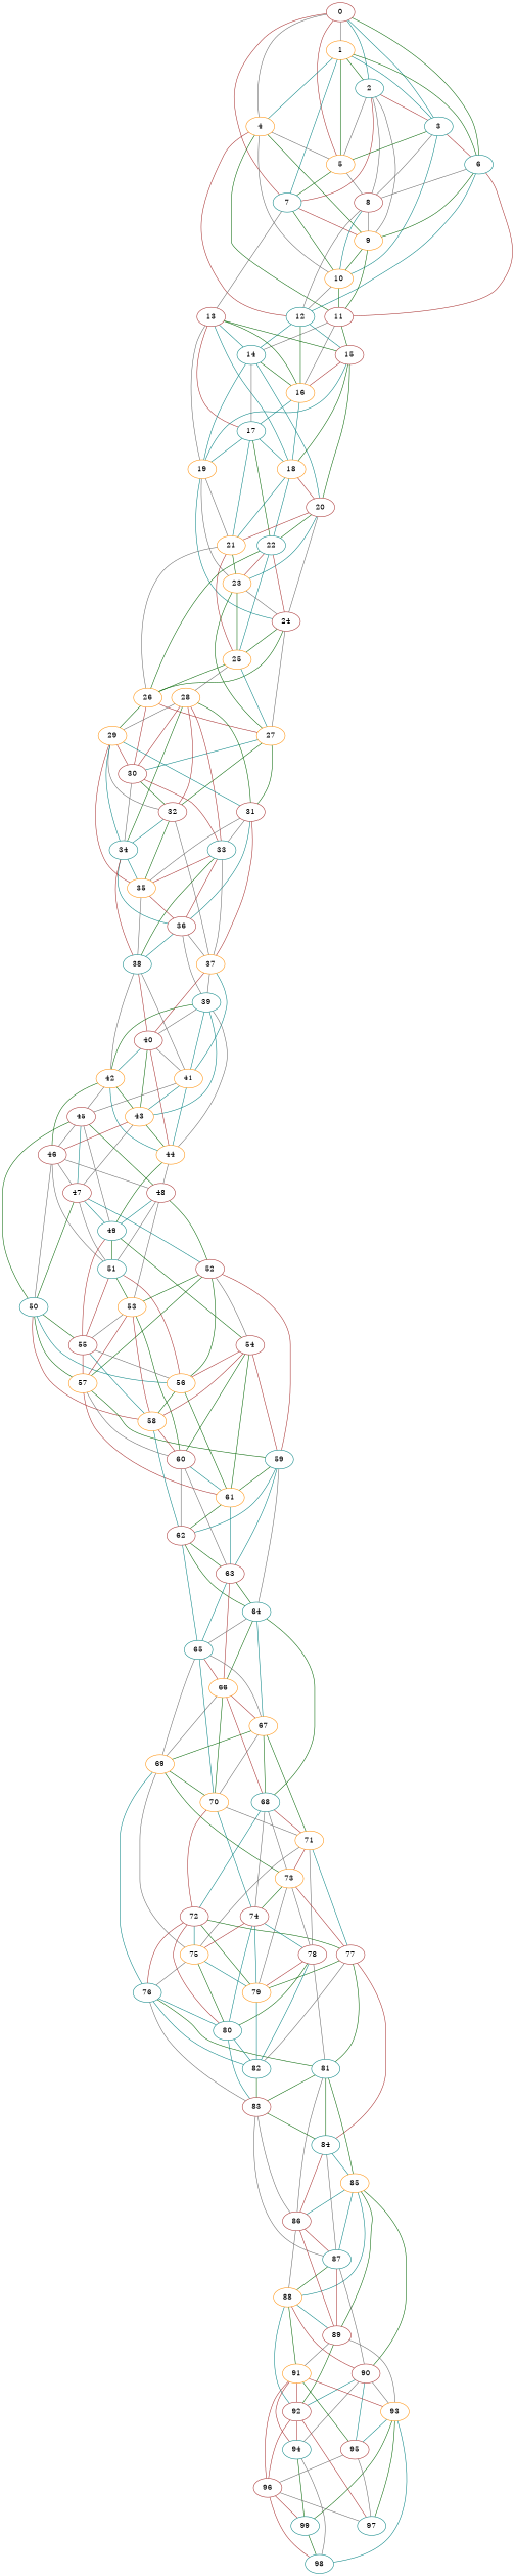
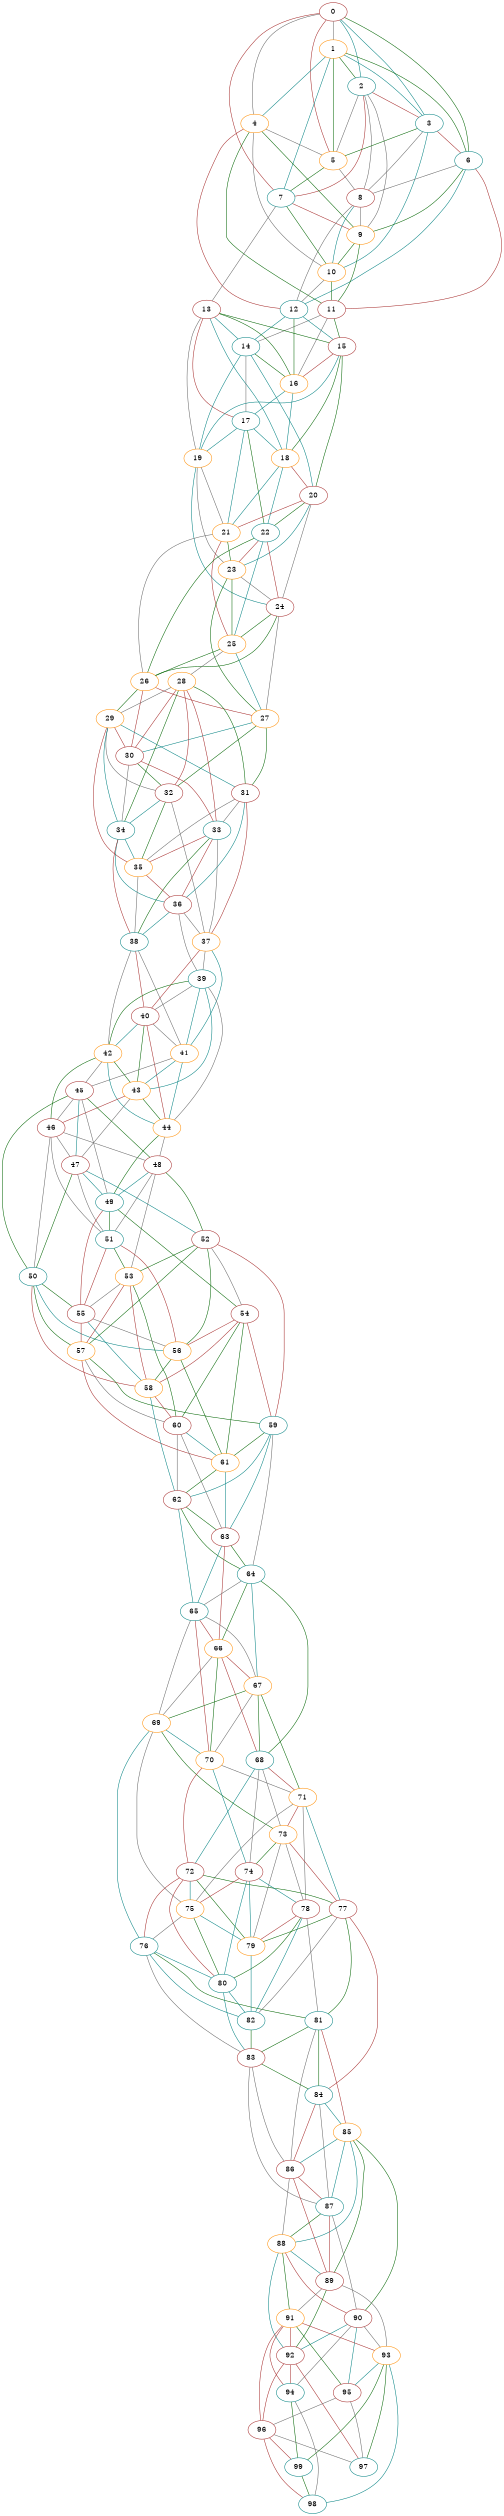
  strict graph {
    node [color=darkorange]
    edge [color=darkgreen]
    0 [color=brown]
    1
    2 [color=teal]
    3 [color=teal]
    4
    5
    6 [color=teal]
    7 [color=teal]
    8 [color=brown]
    9
    10
    11 [color=brown]
    12 [color=teal]
    13 [color=brown]
    14 [color=teal]
    15 [color=brown]
    16
    17 [color=teal]
    18
    19
    20 [color=brown]
    21
    22 [color=teal]
    23
    24 [color=brown]
    25
    26
    27
    28
    29
    30 [color=brown]
    31 [color=brown]
    32 [color=brown]
    33 [color=teal]
    34 [color=teal]
    35
    36 [color=brown]
    37
    38 [color=teal]
    39 [color=teal]
    40 [color=brown]
    41
    42
    43
    44
    45 [color=brown]
    46 [color=brown]
    47 [color=brown]
    48 [color=brown]
    49 [color=teal]
    50 [color=teal]
    51 [color=teal]
    52 [color=brown]
    53
    54 [color=brown]
    55 [color=brown]
    56
    57
    58
    59 [color=teal]
    60 [color=brown]
    61
    62 [color=brown]
    63 [color=brown]
    64 [color=teal]
    65 [color=teal]
    66
    67
    68 [color=teal]
    69
    70
    71
    72 [color=brown]
    73
    74 [color=brown]
    75
    76 [color=teal]
    77 [color=brown]
    78 [color=brown]
    79
    80 [color=teal]
    81 [color=teal]
    82 [color=teal]
    83 [color=brown]
    84 [color=teal]
    85
    86 [color=brown]
    87 [color=teal]
    88
    89 [color=brown]
    90 [color=brown]
    91
    92 [color=brown]
    93
    94 [color=teal]
    95 [color=brown]
    96 [color=brown]
    97 [color=teal]
    98 [color=teal]
    99 [color=teal]
    0 -- 1 [color=gray40]
    0 -- 2 [color=teal]
    0 -- 3 [color=teal]
    0 -- 4 [color=gray40]
    0 -- 5 [color=brown]
    0 -- 6
    0 -- 7 [color=brown]
    1 -- 2
    1 -- 3 [color=teal]
    1 -- 4 [color=teal]
    1 -- 5
    1 -- 6
    1 -- 7 [color=teal]
    2 -- 3 [color=brown]
    2 -- 5 [color=gray40]
    2 -- 7 [color=brown]
    2 -- 8 [color=gray40]
    2 -- 9 [color=gray40]
    3 -- 5
    3 -- 6 [color=brown]
    3 -- 8 [color=gray40]
    3 -- 10 [color=teal]
    4 -- 5 [color=gray40]
    4 -- 9
    4 -- 10 [color=gray40]
    4 -- 11
    4 -- 12 [color=brown]
    5 -- 7
    5 -- 8 [color=gray40]
    6 -- 8 [color=gray40]
    6 -- 9
    6 -- 11 [color=brown]
    6 -- 12 [color=teal]
    7 -- 9 [color=brown]
    7 -- 10
    7 -- 13 [color=gray40]
    8 -- 9 [color=gray40]
    8 -- 10 [color=teal]
    8 -- 12 [color=gray40]
    9 -- 10
    9 -- 11
    10 -- 11
    10 -- 12 [color=gray40]
    11 -- 14 [color=gray40]
    11 -- 15
    11 -- 16 [color=gray40]
    12 -- 14 [color=teal]
    12 -- 15 [color=teal]
    12 -- 16
    13 -- 14 [color=teal]
    13 -- 15
    13 -- 16
    13 -- 17 [color=brown]
    13 -- 18 [color=teal]
    13 -- 19 [color=gray40]
    14 -- 16
    14 -- 17 [color=gray40]
    14 -- 19 [color=teal]
    14 -- 20 [color=teal]
    15 -- 16 [color=brown]
    15 -- 18
    15 -- 19 [color=teal]
    15 -- 20
    16 -- 17 [color=teal]
    16 -- 18 [color=teal]
    17 -- 18 [color=teal]
    17 -- 19 [color=teal]
    17 -- 21 [color=teal]
    17 -- 22
    18 -- 20 [color=brown]
    18 -- 21 [color=teal]
    18 -- 22 [color=teal]
    19 -- 21 [color=gray40]
    19 -- 23 [color=gray40]
    19 -- 24 [color=teal]
    20 -- 21 [color=brown]
    20 -- 22
    20 -- 23 [color=teal]
    20 -- 24 [color=gray40]
    21 -- 23
    21 -- 25 [color=brown]
    21 -- 26 [color=gray40]
    22 -- 23 [color=brown]
    22 -- 24 [color=brown]
    22 -- 25 [color=teal]
    22 -- 26
    23 -- 24 [color=gray40]
    23 -- 25
    23 -- 27
    24 -- 25
    24 -- 26
    24 -- 27 [color=gray40]
    25 -- 26
    25 -- 27 [color=teal]
    25 -- 28 [color=gray40]
    26 -- 27 [color=brown]
    26 -- 29
    26 -- 30 [color=brown]
    27 -- 30 [color=teal]
    27 -- 31
    27 -- 32
    28 -- 29 [color=gray40]
    28 -- 30 [color=brown]
    28 -- 31
    28 -- 32 [color=brown]
    28 -- 33 [color=brown]
    28 -- 34
    29 -- 30 [color=brown]
    29 -- 31 [color=teal]
    29 -- 32 [color=gray40]
    29 -- 34 [color=teal]
    29 -- 35 [color=brown]
    30 -- 32
    30 -- 33 [color=brown]
    30 -- 34 [color=gray40]
    31 -- 33 [color=gray40]
    31 -- 35 [color=gray40]
    31 -- 36 [color=teal]
    31 -- 37 [color=brown]
    32 -- 34 [color=teal]
    32 -- 35
    32 -- 37 [color=gray40]
    33 -- 35 [color=brown]
    33 -- 36 [color=brown]
    33 -- 37 [color=gray40]
    33 -- 38
    34 -- 35 [color=teal]
    34 -- 36 [color=teal]
    34 -- 38 [color=brown]
    35 -- 36 [color=brown]
    35 -- 38 [color=gray40]
    36 -- 37 [color=gray40]
    36 -- 38 [color=teal]
    36 -- 39 [color=gray40]
    37 -- 39 [color=gray40]
    37 -- 40 [color=brown]
    37 -- 41 [color=teal]
    38 -- 40 [color=brown]
    38 -- 41 [color=gray40]
    38 -- 42 [color=gray40]
    39 -- 40 [color=gray40]
    39 -- 41 [color=teal]
    39 -- 42
    39 -- 43 [color=teal]
    39 -- 44 [color=gray40]
    40 -- 41 [color=gray40]
    40 -- 42 [color=teal]
    40 -- 43
    40 -- 44 [color=brown]
    41 -- 43 [color=teal]
    41 -- 44 [color=teal]
    41 -- 45 [color=gray40]
    42 -- 43
    42 -- 44 [color=teal]
    42 -- 45 [color=gray40]
    42 -- 46
    43 -- 44
    43 -- 46 [color=brown]
    43 -- 47 [color=gray40]
    44 -- 48 [color=gray40]
    44 -- 49
    45 -- 46 [color=gray40]
    45 -- 47 [color=teal]
    45 -- 48
    45 -- 49 [color=gray40]
    45 -- 50
    46 -- 47 [color=gray40]
    46 -- 48 [color=gray40]
    46 -- 50 [color=gray40]
    46 -- 51 [color=gray40]
    47 -- 49 [color=teal]
    47 -- 50
    47 -- 51 [color=gray40]
    47 -- 52 [color=teal]
    48 -- 49 [color=teal]
    48 -- 51 [color=gray40]
    48 -- 52
    48 -- 53 [color=gray40]
    49 -- 51
    49 -- 54
    49 -- 55 [color=brown]
    50 -- 55
    50 -- 56 [color=teal]
    50 -- 57
    50 -- 58 [color=brown]
    51 -- 53
    51 -- 55 [color=brown]
    51 -- 56 [color=brown]
    52 -- 53
    52 -- 54 [color=gray40]
    52 -- 56
    52 -- 57
    52 -- 59 [color=brown]
    53 -- 55 [color=gray40]
    53 -- 57 [color=brown]
    53 -- 58 [color=brown]
    53 -- 60
    54 -- 56 [color=brown]
    54 -- 58 [color=brown]
    54 -- 59 [color=brown]
    54 -- 60
    54 -- 61
    55 -- 56 [color=gray40]
    55 -- 57 [color=brown]
    55 -- 58 [color=teal]
    56 -- 58
    56 -- 61
    57 -- 59
    57 -- 60 [color=gray40]
    57 -- 61 [color=brown]
    58 -- 60 [color=brown]
    58 -- 62 [color=teal]
    59 -- 61
    59 -- 62 [color=teal]
    59 -- 63 [color=teal]
    59 -- 64 [color=gray40]
    60 -- 61 [color=teal]
    60 -- 62 [color=gray40]
    60 -- 63 [color=gray40]
    61 -- 62
    61 -- 63 [color=teal]
    62 -- 63
    62 -- 64
    62 -- 65 [color=teal]
    63 -- 64
    63 -- 65 [color=teal]
    63 -- 66 [color=brown]
    64 -- 65 [color=gray40]
    64 -- 66
    64 -- 67 [color=teal]
    64 -- 68
    65 -- 66 [color=brown]
    65 -- 67 [color=gray40]
    65 -- 69 [color=gray40]
-   65 -- 70 [color=teal]
+   65 -- 70 [color=brown]
    66 -- 67 [color=brown]
    66 -- 68 [color=brown]
    66 -- 69 [color=gray40]
    66 -- 70
    67 -- 68
    67 -- 69
    67 -- 70 [color=gray40]
    67 -- 71
    68 -- 71 [color=brown]
    68 -- 72 [color=teal]
    68 -- 73 [color=gray40]
    68 -- 74 [color=gray40]
-   69 -- 70
+   69 -- 70 [color=teal]
    69 -- 73
    69 -- 75 [color=gray40]
    69 -- 76 [color=teal]
    70 -- 71 [color=gray40]
    70 -- 72 [color=brown]
    70 -- 74 [color=teal]
    71 -- 73 [color=brown]
    71 -- 75 [color=gray40]
    71 -- 77 [color=teal]
    71 -- 78 [color=gray40]
    72 -- 75 [color=teal]
    72 -- 76 [color=brown]
    72 -- 77
    72 -- 79
    72 -- 80 [color=brown]
    73 -- 74
    73 -- 77 [color=brown]
    73 -- 78 [color=gray40]
    73 -- 79 [color=gray40]
    74 -- 75 [color=brown]
    74 -- 78 [color=teal]
    74 -- 79 [color=teal]
    74 -- 80 [color=teal]
    75 -- 76 [color=gray40]
    75 -- 79 [color=teal]
    75 -- 80
    76 -- 80 [color=teal]
    76 -- 81
    76 -- 82 [color=teal]
    76 -- 83 [color=gray40]
    77 -- 79
    77 -- 81
    77 -- 82 [color=gray40]
    77 -- 84 [color=brown]
    78 -- 79 [color=brown]
    78 -- 80
    78 -- 81 [color=gray40]
    78 -- 82 [color=teal]
    79 -- 82 [color=teal]
    80 -- 82 [color=teal]
    80 -- 83 [color=teal]
    81 -- 83
    81 -- 84
-   81 -- 85
+   81 -- 85 [color=brown]
    81 -- 86 [color=gray40]
    82 -- 83
    83 -- 84
    83 -- 86 [color=gray40]
    83 -- 87 [color=gray40]
    84 -- 85 [color=teal]
    84 -- 86 [color=brown]
    84 -- 87 [color=gray40]
    85 -- 86 [color=teal]
    85 -- 87 [color=teal]
    85 -- 88 [color=teal]
    85 -- 89
    85 -- 90
    86 -- 87 [color=brown]
    86 -- 88 [color=gray40]
    86 -- 89 [color=brown]
    87 -- 88
    87 -- 89 [color=brown]
    87 -- 90 [color=gray40]
    88 -- 89 [color=teal]
    88 -- 90 [color=brown]
    88 -- 91
    88 -- 92 [color=teal]
    89 -- 91 [color=gray40]
    89 -- 92
    89 -- 93 [color=gray40]
    90 -- 92 [color=teal]
    90 -- 93 [color=gray40]
    90 -- 94 [color=gray40]
    90 -- 95 [color=teal]
    91 -- 92 [color=brown]
    91 -- 93 [color=brown]
    91 -- 94 [color=brown]
    91 -- 95
    91 -- 96 [color=brown]
    92 -- 94 [color=brown]
    92 -- 96 [color=brown]
    92 -- 97 [color=brown]
    93 -- 95 [color=teal]
    93 -- 97
    93 -- 98 [color=teal]
    93 -- 99
    94 -- 98 [color=gray40]
    94 -- 99
    95 -- 96 [color=gray40]
    95 -- 97 [color=gray40]
    96 -- 97 [color=gray40]
    96 -- 98 [color=brown]
    96 -- 99 [color=brown]
    99 -- 98
  }
